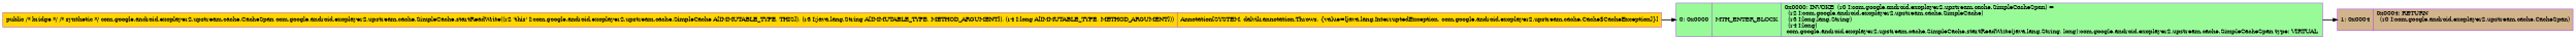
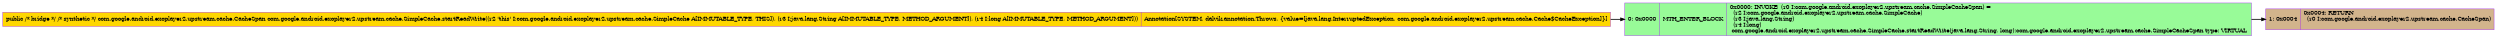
  digraph {
    rankdir=LR
    node [shape=record style=filled color=purple]
    edge [style=bold]
-   n1 [label="{0\:\ 0x0000|MTH_ENTER_BLOCK\l|0x0000: INVOKE  (r0 I:com.google.android.exoplayer2.upstream.cache.SimpleCacheSpan) = \l  (r2 I:com.google.android.exoplayer2.upstream.cache.SimpleCache)\l  (r3 I:long.lang.String)\l  (r4 I:long)\l com.google.android.exoplayer2.upstream.cache.SimpleCache.startReadWrite(java.lang.String, long):com.google.android.exoplayer2.upstream.cache.SimpleCacheSpan type: VIRTUAL \l}" fillcolor=palegreen]
+   n1 [label="{0\:\ 0x0000|MTH_ENTER_BLOCK\l|0x0000: INVOKE  (r0 I:com.google.android.exoplayer2.upstream.cache.SimpleCacheSpan) = \l  (r2 I:com.google.android.exoplayer2.upstream.cache.SimpleCache)\l  (r3 I:java.lang.String)\l  (r4 I:long)\l com.google.android.exoplayer2.upstream.cache.SimpleCache.startReadWrite(java.lang.String, long):com.google.android.exoplayer2.upstream.cache.SimpleCacheSpan type: VIRTUAL \l}" fillcolor=palegreen]
    n2 [label="{1\:\ 0x0004|0x0004: RETURN  \l  (r0 I:com.google.android.exoplayer2.upstream.cache.CacheSpan)\l \l}" fillcolor=tan]
    n3 [label="{public \/* bridge *\/ \/* synthetic *\/ com.google.android.exoplayer2.upstream.cache.CacheSpan com.google.android.exoplayer2.upstream.cache.SimpleCache.startReadWrite((r2 'this' I:com.google.android.exoplayer2.upstream.cache.SimpleCache A[IMMUTABLE_TYPE, THIS]), (r3 I:java.lang.String A[IMMUTABLE_TYPE, METHOD_ARGUMENT]), (r4 I:long A[IMMUTABLE_TYPE, METHOD_ARGUMENT]))  | Annotation[SYSTEM, dalvik.annotation.Throws, \{value=[java.lang.InterruptedException, com.google.android.exoplayer2.upstream.cache.Cache$CacheException]\}]\l}" fillcolor=gold]
    n1 -> n2
    n3 -> n1
  }
